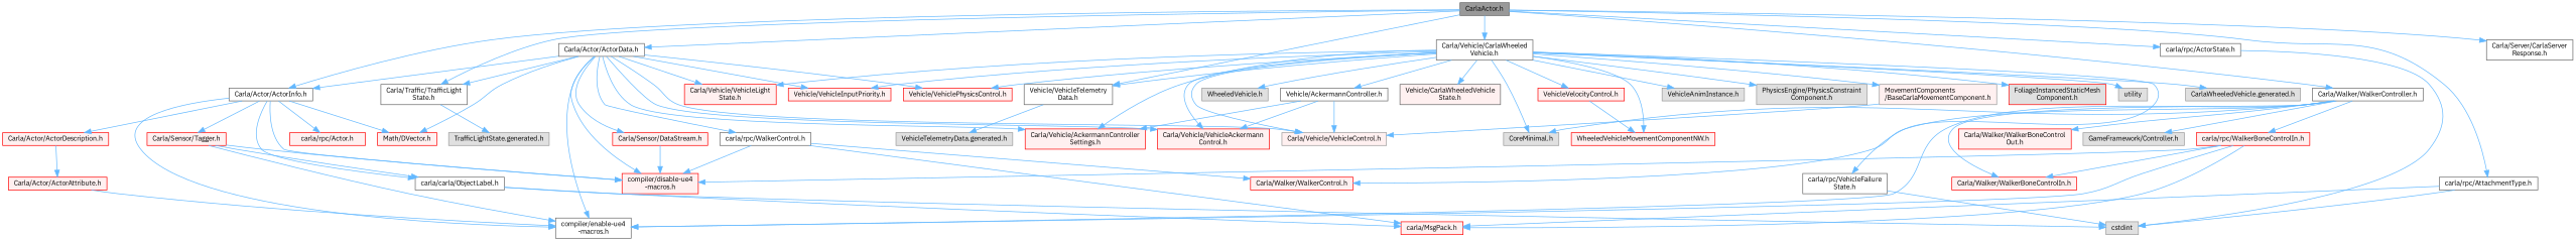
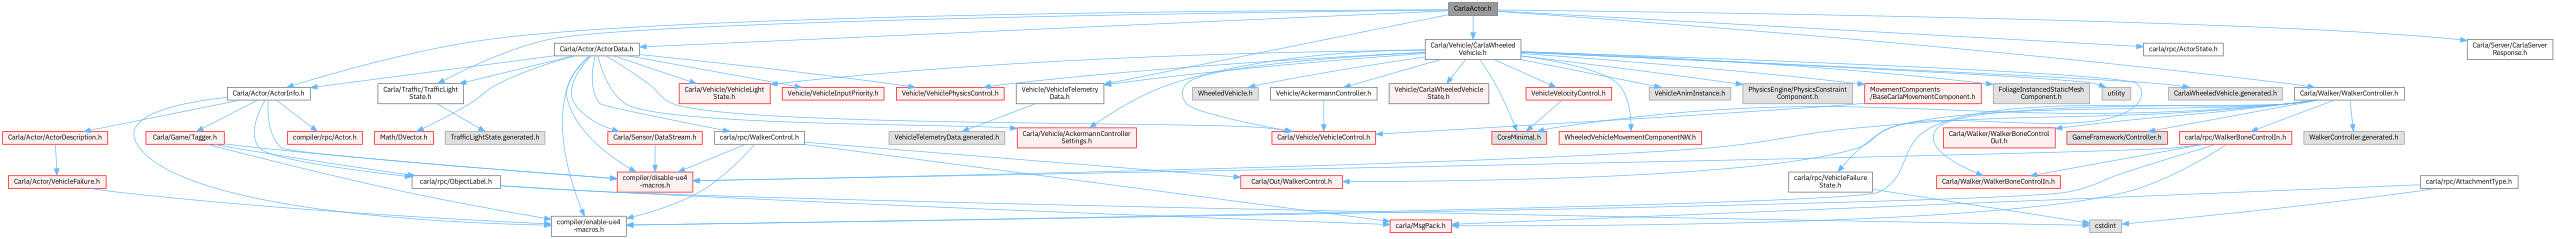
  digraph {
    fontname="IBM Plex Sans"
    node [color=red fillcolor="#FFF0F0" fontname="IBM Plex Sans" fontsize=10 shape=box style=filled]
    edge [color=steelblue1 fontname="IBM Plex Sans" fontsize=10 labelfontname=Helvetica labelfontsize=10 style=solid]
    n1 [color=gray40 fillcolor=grey60 fontcolor=black height=0.2 label="CarlaActor.h" width=0.4]
    n2 [color=grey40 fillcolor=white height=0.2 label="Carla/Actor/ActorInfo.h" width=0.4]
    n3 [color=grey40 fillcolor=white height=0.2 label="Carla/Actor/ActorData.h" width=0.4]
    n4 [color=grey40 fillcolor=white height=0.2 label="Carla/Traffic/TrafficLight\lState.h" width=0.4]
    n5 [color=grey40 fillcolor=white height=0.2 label="Carla/Vehicle/CarlaWheeled\lVehicle.h" width=0.4]
    n6 [color=grey40 fillcolor=white height=0.2 label="Vehicle/VehicleTelemetry\lData.h" width=0.4]
    n7 [color=grey40 fillcolor=white height=0.2 label="Carla/Walker/WalkerController.h" width=0.4]
    n8 [color=grey40 fillcolor=white height=0.2 label="carla/rpc/ActorState.h" width=0.4]
    n9 [color=grey40 fillcolor=white height=0.2 label="carla/rpc/AttachmentType.h" width=0.4]
    n10 [color=grey40 fillcolor=white height=0.2 label="Carla/Server/CarlaServer\lResponse.h" width=0.4]
    n11 [height=0.2 label="Carla/Actor/ActorDescription.h" width=0.4]
    n12 [height=0.2 label="compiler/disable-ue4\l-macros.h" width=0.4]
    n13 [color=grey40 fillcolor=white height=0.2 label="compiler/enable-ue4\l-macros.h" width=0.4]
-   n14 [height=0.2 label="Carla/Sensor/Tagger.h" width=0.4]
-   n15 [color=grey40 fillcolor=white height=0.2 label="carla/carla/ObjectLabel.h" width=0.4]
+   n14 [height=0.2 label="Carla/Game/Tagger.h" width=0.4]
+   n15 [color=grey40 fillcolor=white height=0.2 label="carla/rpc/ObjectLabel.h" width=0.4]
    n16 [height=0.2 label="Math/DVector.h" width=0.4]
-   n17 [height=0.2 label="carla/rpc/Actor.h" width=0.4]
+   n17 [height=0.2 label="compiler/rpc/Actor.h" width=0.4]
    n18 [height=0.2 label="Carla/Vehicle/AckermannController\lSettings.h" width=0.4]
-   n19 [height=0.2 label="Carla/Vehicle/VehicleAckermann\lControl.h" width=0.4]
-   n20 [color=grey60 height=0.2 label="Carla/Vehicle/VehicleControl.h" width=0.4]
+   n20 [height=0.2 label="Carla/Vehicle/VehicleControl.h" width=0.4]
    n21 [height=0.2 label="Carla/Vehicle/VehicleLight\lState.h" width=0.4]
    n22 [height=0.2 label="Vehicle/VehicleInputPriority.h" width=0.4]
    n23 [height=0.2 label="Vehicle/VehiclePhysicsControl.h" width=0.4]
    n24 [height=0.2 label="Carla/Sensor/DataStream.h" width=0.4]
    n25 [color=grey40 fillcolor=white height=0.2 label="carla/rpc/WalkerControl.h" width=0.4]
    n26 [color=grey60 fillcolor="#E0E0E0" height=0.2 label="TrafficLightState.generated.h" width=0.4]
    n27 [color=grey60 fillcolor="#E0E0E0" height=0.2 label="WheeledVehicle.h" width=0.4]
    n28 [color=grey40 fillcolor=white height=0.2 label="Vehicle/AckermannController.h" width=0.4]
    n29 [color=grey40 height=0.2 label="Vehicle/CarlaWheeledVehicle\lState.h" width=0.4]
    n30 [height=0.2 label="VehicleVelocityControl.h" width=0.4]
-   n31 [color=grey60 fillcolor="#E0E0E0" height=0.2 label="CoreMinimal.h" width=0.4]
+   n31 [fillcolor="#E0E0E0" height=0.2 label="CoreMinimal.h" width=0.4]
    n32 [height=0.2 label="WheeledVehicleMovementComponentNW.h" width=0.4]
    n33 [color=grey60 fillcolor="#E0E0E0" height=0.2 label="VehicleAnimInstance.h" width=0.4]
    n34 [color=grey60 fillcolor="#E0E0E0" height=0.2 label="PhysicsEngine/PhysicsConstraint\lComponent.h" width=0.4]
-   n35 [color=grey60 height=0.2 label="MovementComponents\l/BaseCarlaMovementComponent.h" width=0.4]
-   n36 [fillcolor="#E0E0E0" height=0.2 label="FoliageInstancedStaticMesh\lComponent.h" width=0.4]
+   n35 [height=0.2 label="MovementComponents\l/BaseCarlaMovementComponent.h" width=0.4]
+   n36 [color=grey60 fillcolor="#E0E0E0" height=0.2 label="FoliageInstancedStaticMesh\lComponent.h" width=0.4]
    n37 [color=grey60 fillcolor="#E0E0E0" height=0.2 label=utility width=0.4]
    n38 [color=grey40 fillcolor=white height=0.2 label="carla/rpc/VehicleFailure\lState.h" width=0.4]
    n39 [color=grey60 fillcolor="#E0E0E0" height=0.2 label="CarlaWheeledVehicle.generated.h" width=0.4]
    n40 [color=grey60 fillcolor="#E0E0E0" height=0.2 label="VehicleTelemetryData.generated.h" width=0.4]
-   n41 [height=0.2 label="Carla/Walker/WalkerControl.h" width=0.4]
+   n41 [height=0.2 label="Carla/Out/WalkerControl.h" width=0.4]
    n42 [height=0.2 label="Carla/Walker/WalkerBoneControlIn.h" width=0.4]
    n43 [height=0.2 label="Carla/Walker/WalkerBoneControl\lOut.h" width=0.4]
-   n44 [color=grey60 fillcolor="#E0E0E0" height=0.2 label="GameFramework/Controller.h" width=0.4]
+   n44 [fillcolor="#E0E0E0" height=0.2 label="GameFramework/Controller.h" width=0.4]
    n45 [height=0.2 label="carla/rpc/WalkerBoneControlIn.h" width=0.4]
+   n46 [color=grey60 fillcolor="#E0E0E0" height=0.2 label="WalkerController.generated.h" width=0.4]
    n47 [color=grey60 fillcolor="#E0E0E0" height=0.2 label=cstdint width=0.4]
    n48 [height=0.2 label="carla/MsgPack.h" width=0.4]
-   n49 [height=0.2 label="Carla/Actor/ActorAttribute.h" width=0.4]
+   n49 [height=0.2 label="Carla/Actor/VehicleFailure.h" width=0.4]
    n1 -> n2
    n1 -> n3
    n1 -> n4
    n1 -> n5
    n1 -> n6
    n1 -> n7
    n1 -> n8
-   n1 -> n9
    n1 -> n10
    n2 -> n11
    n2 -> n12
    n2 -> n13
    n2 -> n14
    n2 -> n15
-   n2 -> n16
    n2 -> n17
    n3 -> n2
    n3 -> n4
    n3 -> n12
    n3 -> n13
    n3 -> n16
    n3 -> n18
-   n3 -> n19
    n3 -> n20
    n3 -> n21
    n3 -> n22
    n3 -> n23
    n3 -> n24
    n3 -> n25
    n4 -> n26
    n5 -> n6
    n5 -> n18
-   n5 -> n19
    n5 -> n20
    n5 -> n21
-   n5 -> n22
    n5 -> n23
    n5 -> n27
    n5 -> n28
    n5 -> n29
    n5 -> n30
    n5 -> n31
    n5 -> n32
    n5 -> n33
    n5 -> n34
    n5 -> n35
    n5 -> n36
    n5 -> n37
    n5 -> n38
    n5 -> n39
    n6 -> n40
+   n7 -> n12
    n7 -> n13
    n7 -> n31
    n7 -> n41
    n7 -> n42
    n7 -> n43
    n7 -> n44
    n7 -> n45
-   n8 -> n47
+   n7 -> n46
    n9 -> n47
    n9 -> n48
    n11 -> n49
    n14 -> n12
    n14 -> n13
    n14 -> n15
    n15 -> n47
    n15 -> n48
    n24 -> n12
    n25 -> n12
+   n25 -> n13
    n25 -> n41
    n25 -> n48
-   n28 -> n18
-   n28 -> n19
    n28 -> n20
-   n30 -> n32
+   n30 -> n31
    n35 -> n20
    n38 -> n47
    n45 -> n12
    n45 -> n13
    n45 -> n42
    n45 -> n48
    n49 -> n13
  }
